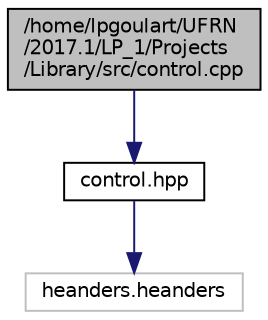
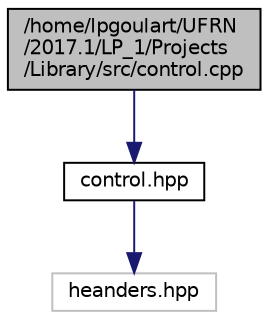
  digraph {
    node [color=black fillcolor=white fontname=Helvetica fontsize=10 shape=record style=filled]
    edge [color=midnightblue fontname=Helvetica fontsize=10 labelfontname=Helvetica labelfontsize=10 style=solid]
    n1 [fillcolor=grey75 fontcolor=black height=0.2 label="/home/lpgoulart/UFRN\l/2017.1/LP_1/Projects\l/Library/src/control.cpp" width=0.4]
    n2 [height=0.2 label="control.hpp" width=0.4]
-   n3 [color=grey75 height=0.2 label="heanders.heanders" width=0.4]
+   n3 [color=grey75 height=0.2 label="heanders.hpp" width=0.4]
    n1 -> n2
    n2 -> n3
  }
